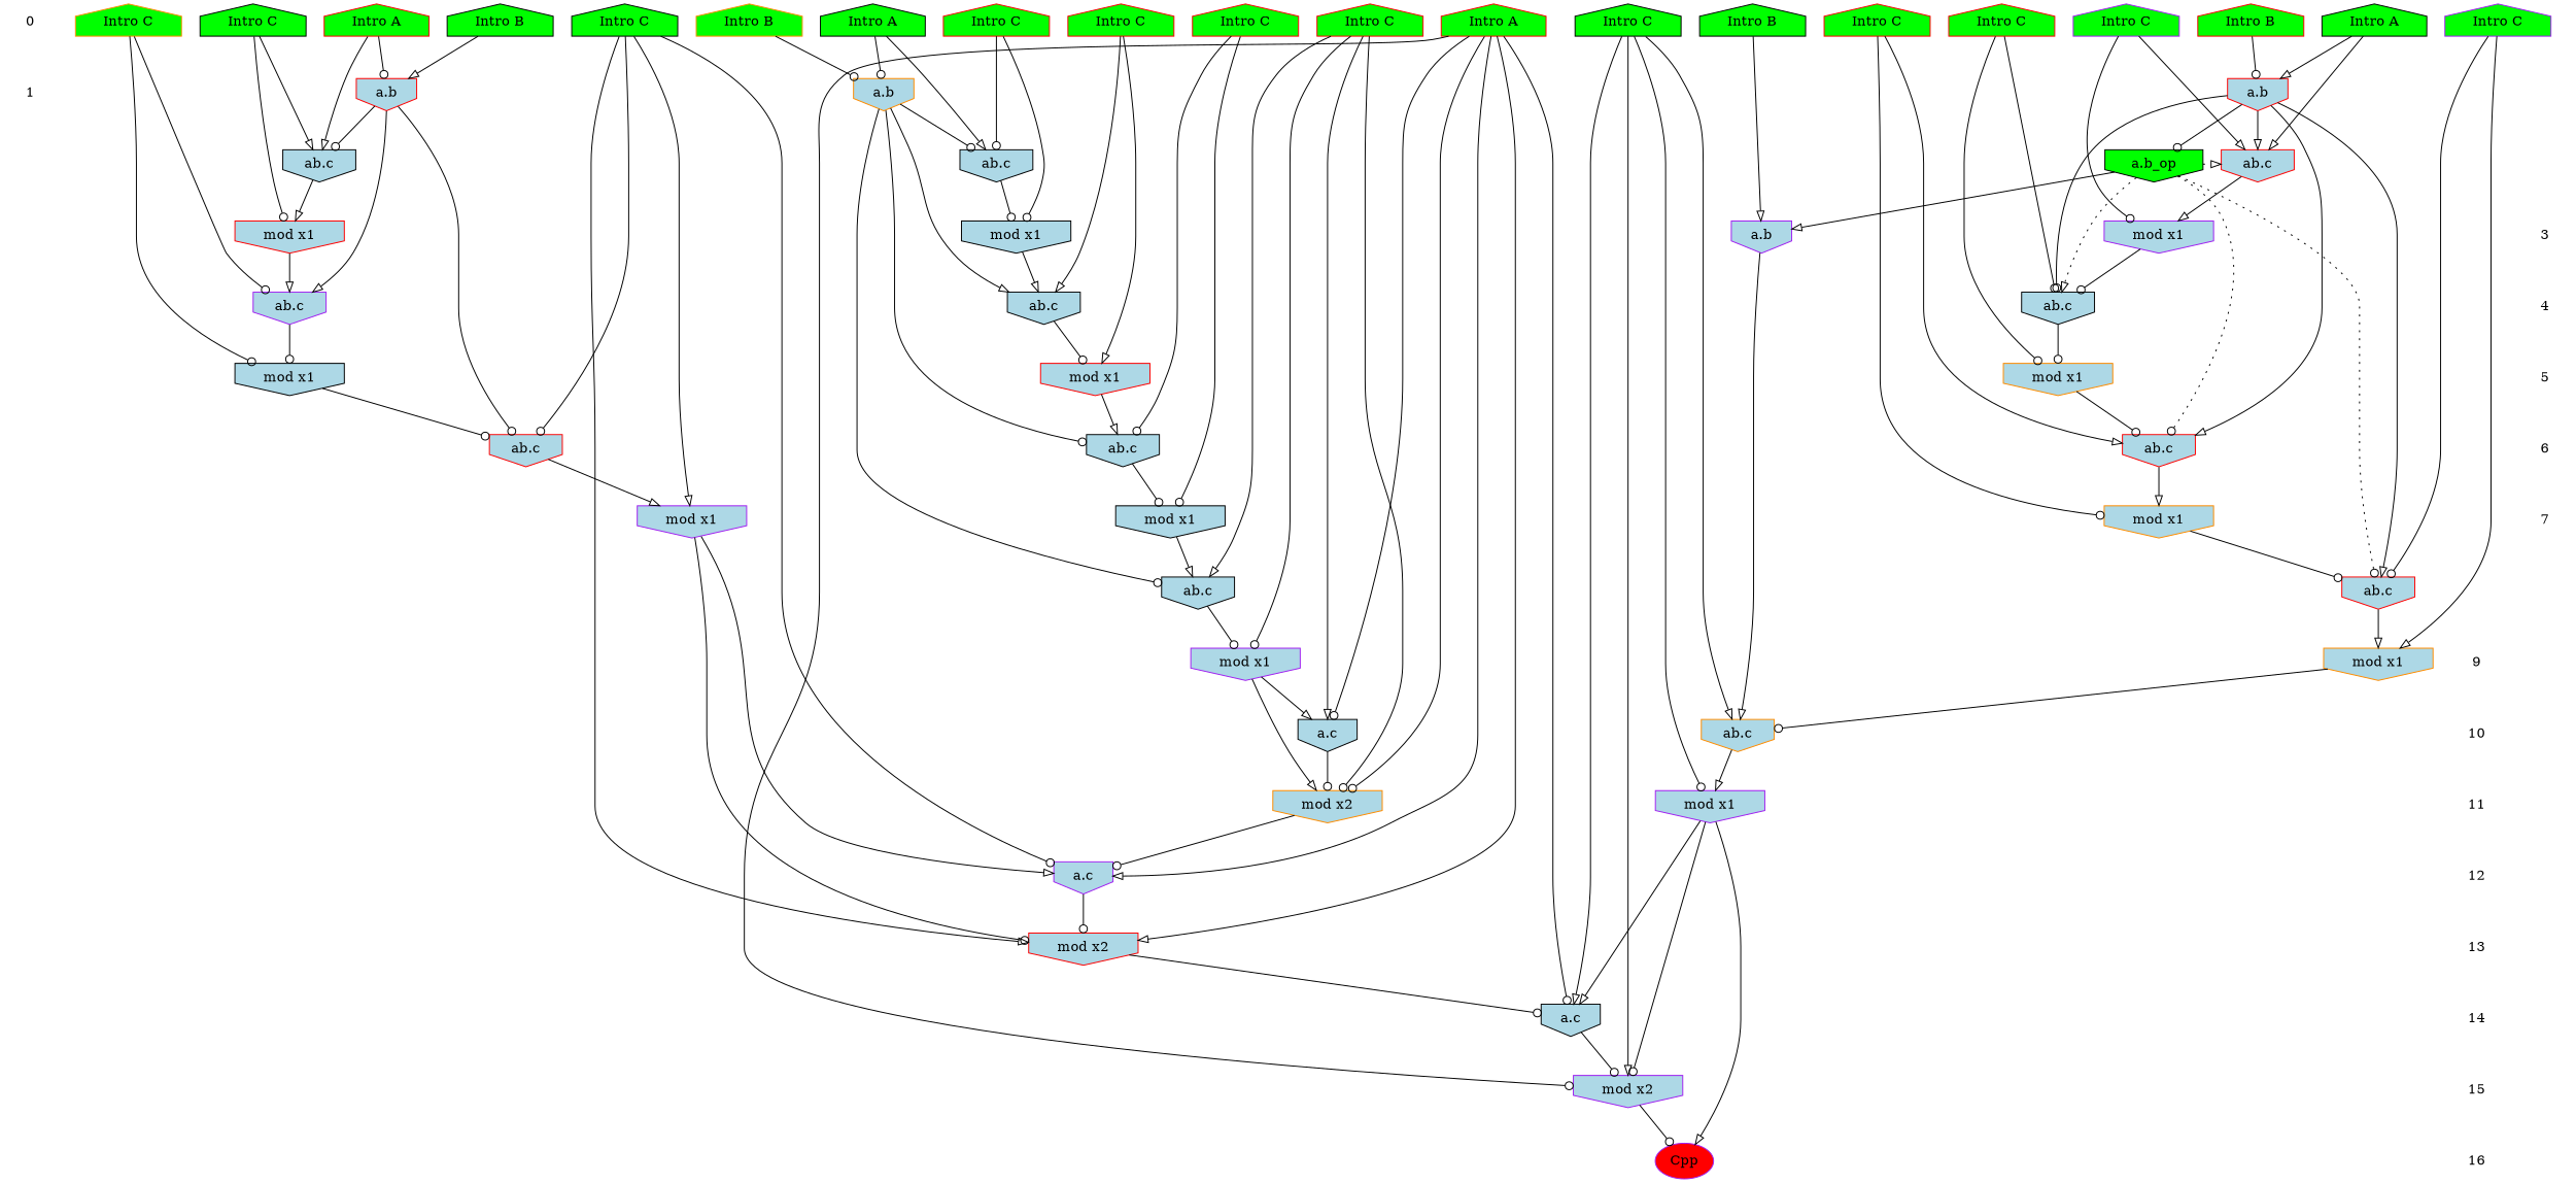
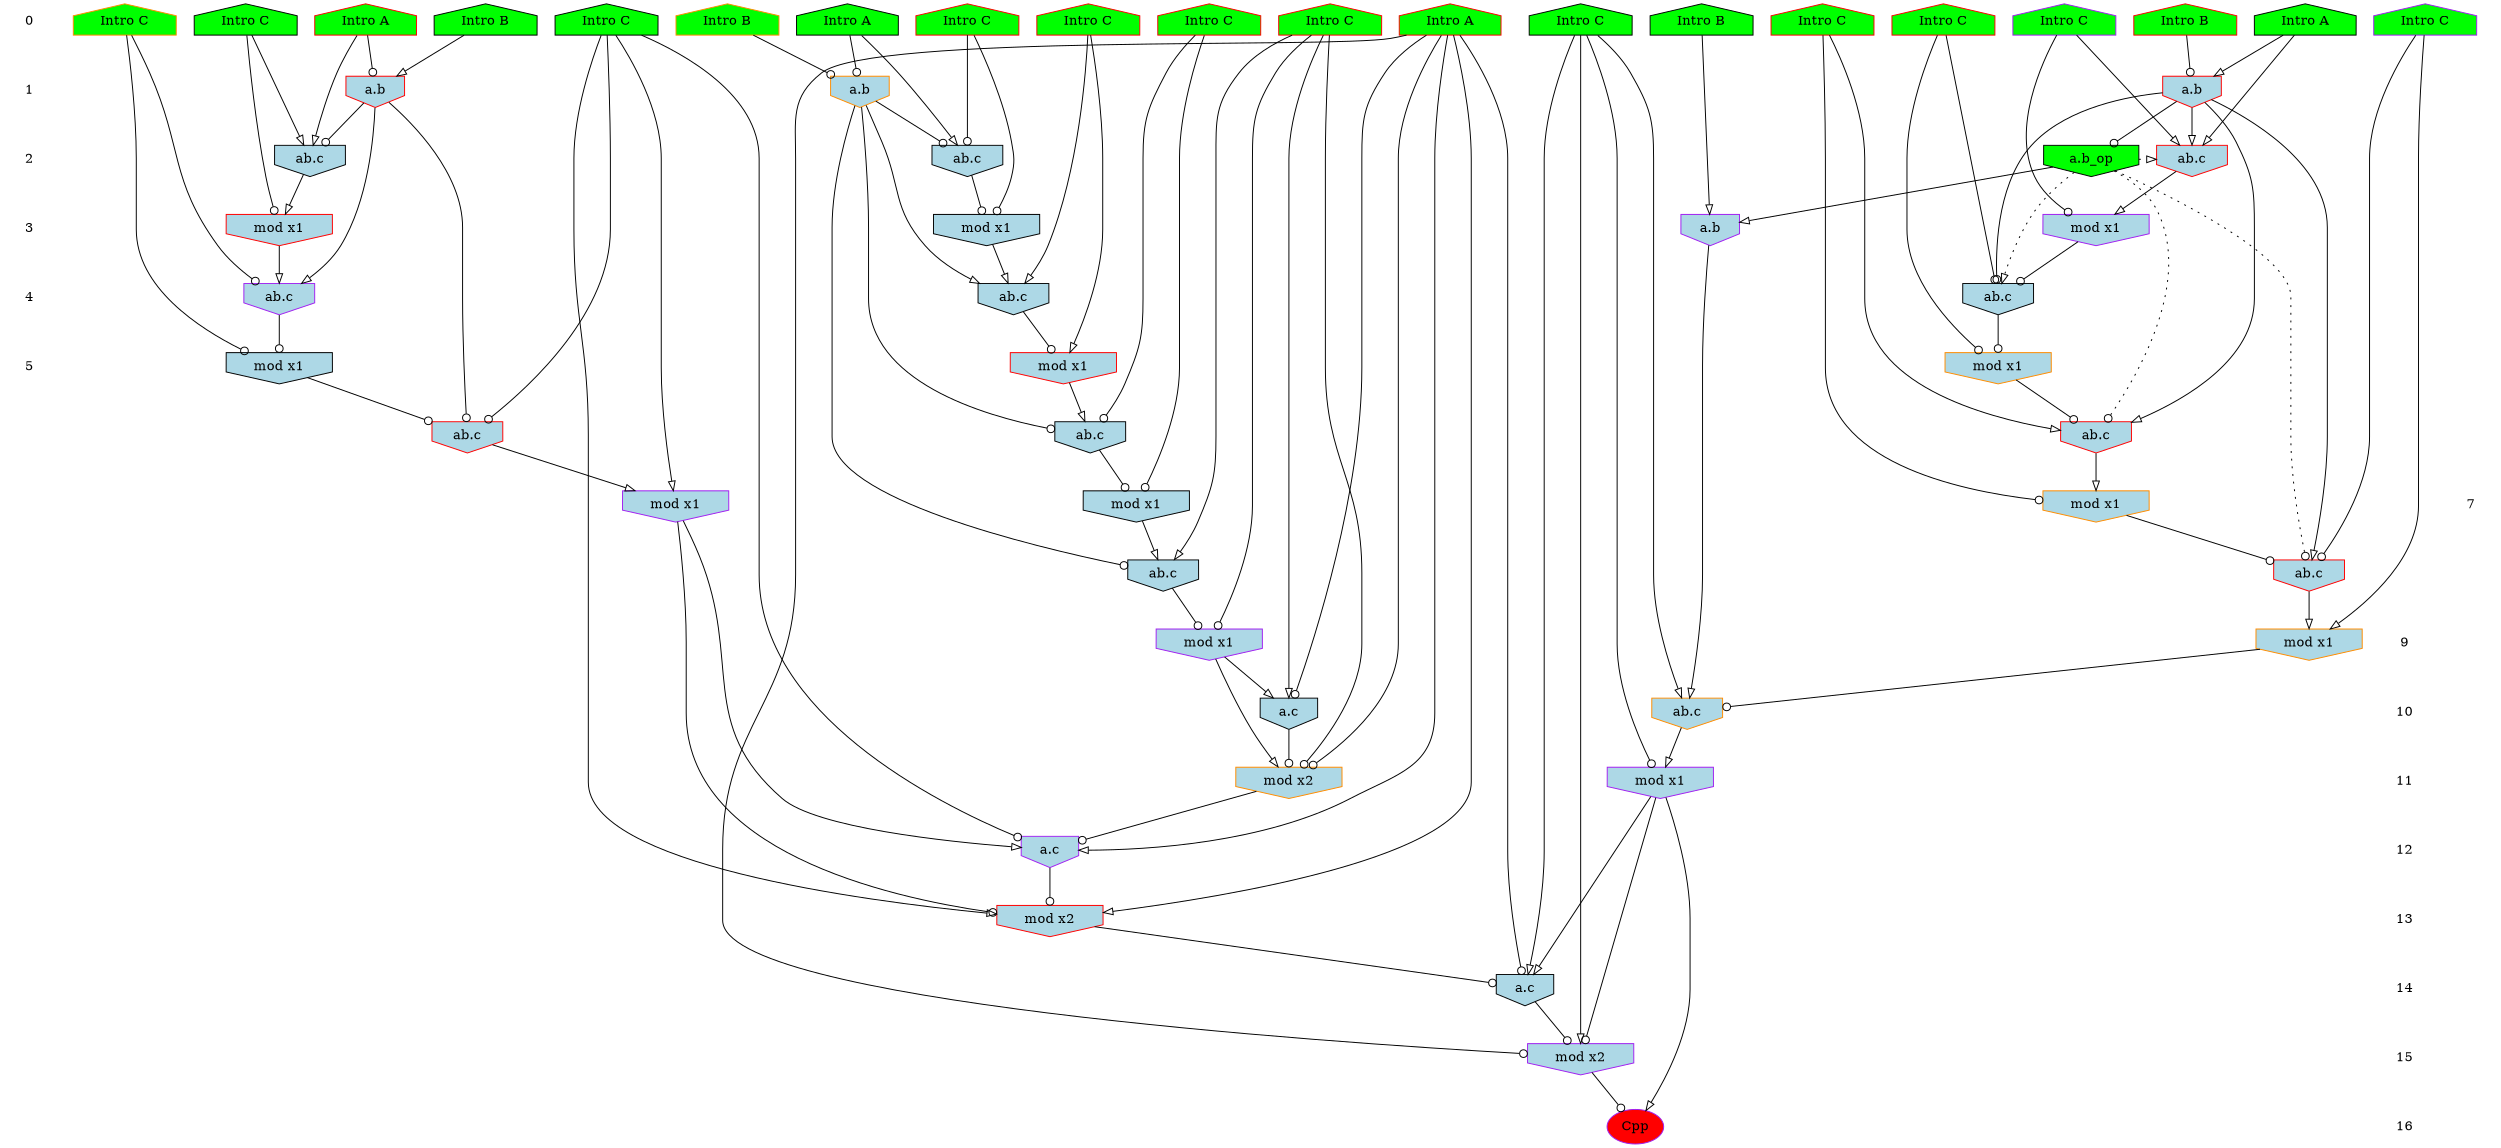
  digraph {
    ranksep=.5
    node [color=black shape=invhouse fillcolor=lightblue style=filled]
    edge [arrowhead=odot]
    0 [color=darkorange shape=plaintext fillcolor="" style=""]
    n2 [color=red fillcolor=green label="Intro B" shape=house]
    n3 [fillcolor=green label="Intro A" shape=house]
    n4 [color=darkorange fillcolor=green label="Intro B" shape=house]
    n5 [color=red fillcolor=green label="Intro A" shape=house]
    n6 [fillcolor=green label="Intro A" shape=house]
    n7 [color=red fillcolor=green label="Intro A" shape=house]
    n8 [fillcolor=green label="Intro B" shape=house]
    n9 [fillcolor=green label="Intro B" shape=house]
    n10 [color=red fillcolor=green label="Intro C" shape=house]
    n11 [color=red fillcolor=green label="Intro C" shape=house]
    n12 [color=red fillcolor=green label="Intro C" shape=house]
    n13 [color=red fillcolor=green label="Intro C" shape=house]
    n14 [color=red fillcolor=green label="Intro C" shape=house]
    n15 [fillcolor=green label="Intro C" shape=house]
    n16 [color=red fillcolor=green label="Intro C" shape=house]
    n17 [color=darkorange fillcolor=green label="Intro C" shape=house]
    n18 [color=purple fillcolor=green label="Intro C" shape=house]
    n19 [fillcolor=green label="Intro C" shape=house]
    n20 [fillcolor=green label="Intro C" shape=house]
    n21 [color=purple fillcolor=green label="Intro C" shape=house]
    1 [color=red shape=plaintext fillcolor="" style=""]
    n23 [color=red label="a.b"]
    n24 [color=darkorange label="a.b"]
    n25 [color=red label="a.b"]
+   2 [color=purple shape=plaintext fillcolor="" style=""]
    n27 [color=red label="ab.c"]
    n28 [label="ab.c"]
    n29 [label="ab.c"]
    n30 [fillcolor=green label="a.b_op"]
    3 [color=purple shape=plaintext fillcolor="" style=""]
    n32 [color=purple label="mod x1"]
    n33 [label="mod x1"]
    n34 [color=red label="mod x1"]
    n35 [color=purple label="a.b"]
    4 [color=darkorange shape=plaintext fillcolor="" style=""]
    n37 [label="ab.c"]
    n38 [label="ab.c"]
    n39 [color=purple label="ab.c"]
    5 [color=darkorange shape=plaintext fillcolor="" style=""]
    n41 [color=darkorange label="mod x1"]
    n42 [color=red label="mod x1"]
    n43 [label="mod x1"]
-   6 [shape=plaintext fillcolor="" style=""]
    n45 [color=red label="ab.c"]
    n46 [label="ab.c"]
    n47 [color=red label="ab.c"]
    7 [color=purple shape=plaintext fillcolor="" style=""]
    n49 [color=darkorange label="mod x1"]
    n50 [label="mod x1"]
    n51 [color=purple label="mod x1"]
    n52 [color=red label="ab.c"]
    n53 [label="ab.c"]
    9 [color=darkorange shape=plaintext fillcolor="" style=""]
    n55 [color=darkorange label="mod x1"]
    n56 [color=purple label="mod x1"]
    10 [shape=plaintext fillcolor="" style=""]
    n58 [label="a.c"]
    n59 [color=darkorange label="ab.c"]
    11 [shape=plaintext fillcolor="" style=""]
    n61 [color=darkorange label="mod x2"]
    n62 [color=purple label="mod x1"]
    12 [shape=plaintext fillcolor="" style=""]
    n64 [color=purple label="a.c"]
    13 [color=red shape=plaintext fillcolor="" style=""]
    n66 [color=red label="mod x2"]
    14 [color=darkorange shape=plaintext fillcolor="" style=""]
    n68 [label="a.c"]
    15 [color=red shape=plaintext fillcolor="" style=""]
    n70 [color=purple label="mod x2"]
    16 [color=darkorange shape=plaintext fillcolor="" style=""]
    n72 [color=purple fillcolor=red label=Cpp shape=""]
    subgraph sub_1 {
      rank=same
      0
      n2
      n3
      n4
      n5
      n6
      n7
      n8
      n9
      n10
      n11
      n12
      n13
      n14
      n15
      n16
      n17
      n18
      n19
      n20
      n21
    }
    subgraph sub_2 {
      rank=same
      1
      n23
      n24
      n25
    }
    subgraph sub_3 {
      rank=same
+     2
      n27
      n28
      n29
      n30
    }
    subgraph sub_4 {
      rank=same
      3
      n32
      n33
      n34
      n35
    }
    subgraph sub_5 {
      rank=same
      4
      n37
      n38
      n39
    }
    subgraph sub_6 {
      rank=same
      5
      n41
      n42
      n43
    }
    subgraph sub_7 {
      rank=same
-     6
      n45
      n46
      n47
    }
    subgraph sub_8 {
      rank=same
      7
      n49
      n50
      n51
    }
    subgraph sub_9 {
      rank=same
      n52
      n53
    }
    subgraph sub_10 {
      rank=same
      9
      n55
      n56
    }
    subgraph sub_11 {
      rank=same
      10
      n58
      n59
    }
    subgraph sub_12 {
      rank=same
      11
      n61
      n62
    }
    subgraph sub_13 {
      rank=same
      12
      n64
    }
    subgraph sub_14 {
      rank=same
      13
      n66
    }
    subgraph sub_15 {
      rank=same
      14
      n68
    }
    subgraph sub_16 {
      rank=same
      15
      n70
    }
    subgraph sub_17 {
      rank=same
      16
      n72
    }
    0 -> 1 [style=invis arrowhead=""]
    n2 -> n23
    n3 -> n23 [arrowhead=onormal]
    n3 -> n27 [arrowhead=onormal]
    n4 -> n24
    n5 -> n58
    n5 -> n61
    n5 -> n64 [arrowhead=onormal]
    n5 -> n66 [arrowhead=onormal]
    n5 -> n68
    n5 -> n70
    n6 -> n24
    n6 -> n28 [arrowhead=onormal]
    n7 -> n25
    n7 -> n29 [arrowhead=onormal]
    n8 -> n35 [arrowhead=onormal]
    n9 -> n25 [arrowhead=onormal]
    n10 -> n37
    n10 -> n41
    n11 -> n45 [arrowhead=onormal]
    n11 -> n49
    n12 -> n38 [arrowhead=onormal]
    n12 -> n42 [arrowhead=onormal]
    n13 -> n28
    n13 -> n33
    n14 -> n53 [arrowhead=onormal]
    n14 -> n56
    n14 -> n58 [arrowhead=onormal]
    n14 -> n61
    n15 -> n59 [arrowhead=onormal]
    n15 -> n62
    n15 -> n68 [arrowhead=onormal]
    n15 -> n70 [arrowhead=onormal]
    n16 -> n46
    n16 -> n50
    n17 -> n39
    n17 -> n43
    n18 -> n27 [arrowhead=onormal]
    n18 -> n32
    n19 -> n47
    n19 -> n51 [arrowhead=onormal]
    n19 -> n64
    n19 -> n66 [arrowhead=onormal]
    n20 -> n29 [arrowhead=onormal]
    n20 -> n34
    n21 -> n52
    n21 -> n55 [arrowhead=onormal]
+   1 -> 2 [style=invis arrowhead=""]
    n23 -> n27 [arrowhead=onormal]
    n23 -> n30
    n23 -> n37
    n23 -> n45 [arrowhead=onormal]
    n23 -> n52 [arrowhead=onormal]
    n24 -> n28
    n24 -> n38 [arrowhead=onormal]
    n24 -> n46
    n24 -> n53
    n25 -> n29
    n25 -> n39 [arrowhead=onormal]
    n25 -> n47
+   2 -> 3 [style=invis arrowhead=""]
    n27 -> n32 [arrowhead=onormal]
    n28 -> n33
    n29 -> n34 [arrowhead=onormal]
    n30 -> n27 [arrowhead=onormal style=dotted]
    n30 -> n35 [arrowhead=onormal]
    n30 -> n37 [arrowhead=onormal style=dotted]
    n30 -> n45 [style=dotted]
    n30 -> n52 [style=dotted]
    3 -> 4 [style=invis arrowhead=""]
    n32 -> n37
    n33 -> n38 [arrowhead=onormal]
    n34 -> n39 [arrowhead=onormal]
    n35 -> n59 [arrowhead=onormal]
    4 -> 5 [style=invis arrowhead=""]
    n37 -> n41
    n38 -> n42
    n39 -> n43
-   5 -> 6 [style=invis arrowhead=""]
    n41 -> n45
    n42 -> n46 [arrowhead=onormal]
    n43 -> n47
-   6 -> 7 [style=invis arrowhead=""]
    n45 -> n49 [arrowhead=onormal]
    n46 -> n50
    n47 -> n51 [arrowhead=onormal]
    n49 -> n52
    n50 -> n53 [arrowhead=onormal]
    n51 -> n64 [arrowhead=onormal]
    n51 -> n66
    n52 -> n55 [arrowhead=onormal]
    n53 -> n56
    9 -> 10 [style=invis arrowhead=""]
    n55 -> n59
    n56 -> n58 [arrowhead=onormal]
    n56 -> n61 [arrowhead=onormal]
    10 -> 11 [style=invis arrowhead=""]
    n58 -> n61
    n59 -> n62 [arrowhead=onormal]
    11 -> 12 [style=invis arrowhead=""]
    n61 -> n64
    n62 -> n68 [arrowhead=onormal]
    n62 -> n70
    n62 -> n72 [arrowhead=onormal]
    12 -> 13 [style=invis arrowhead=""]
    n64 -> n66
    13 -> 14 [style=invis arrowhead=""]
    n66 -> n68
    14 -> 15 [style=invis arrowhead=""]
    n68 -> n70
    15 -> 16 [style=invis arrowhead=""]
    n70 -> n72
  }
